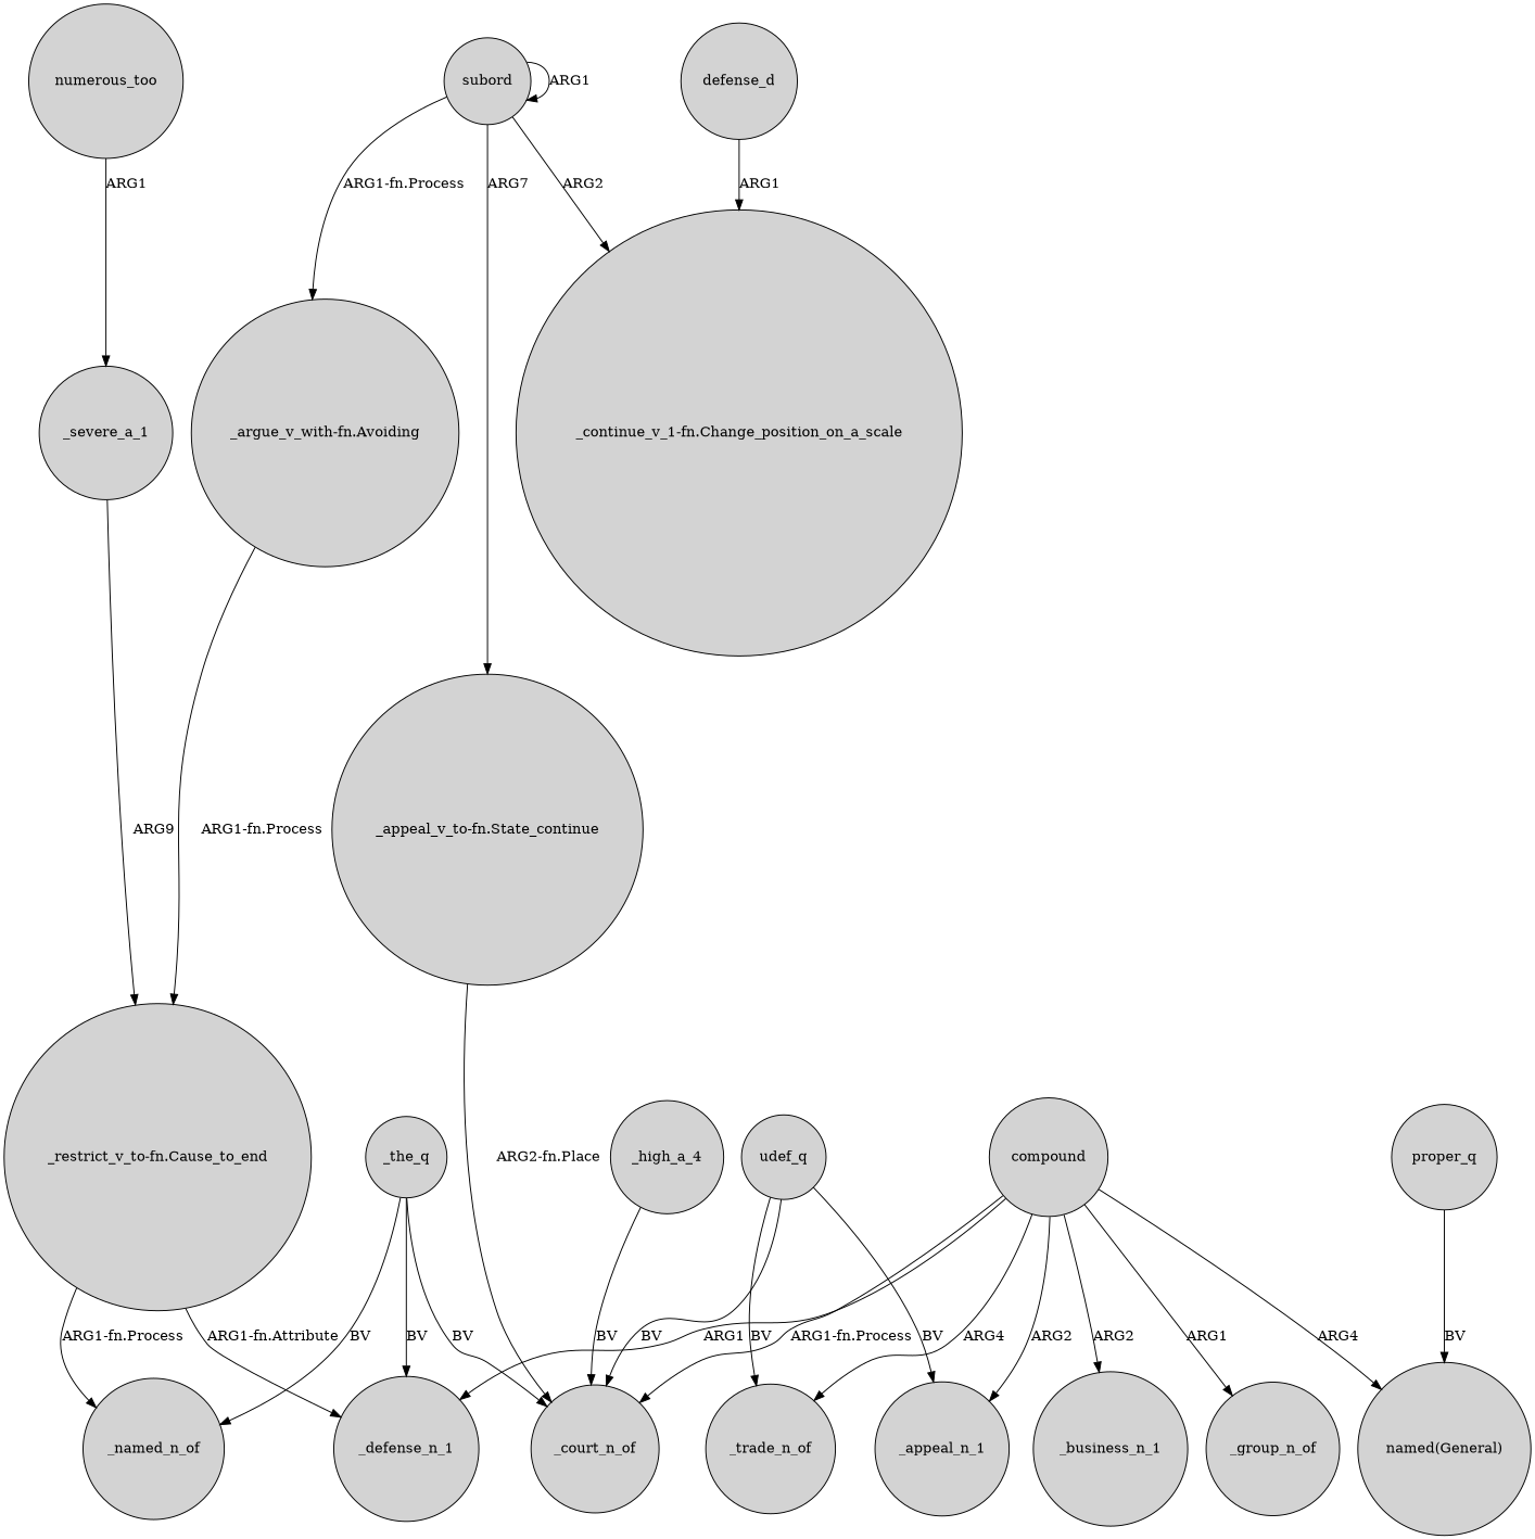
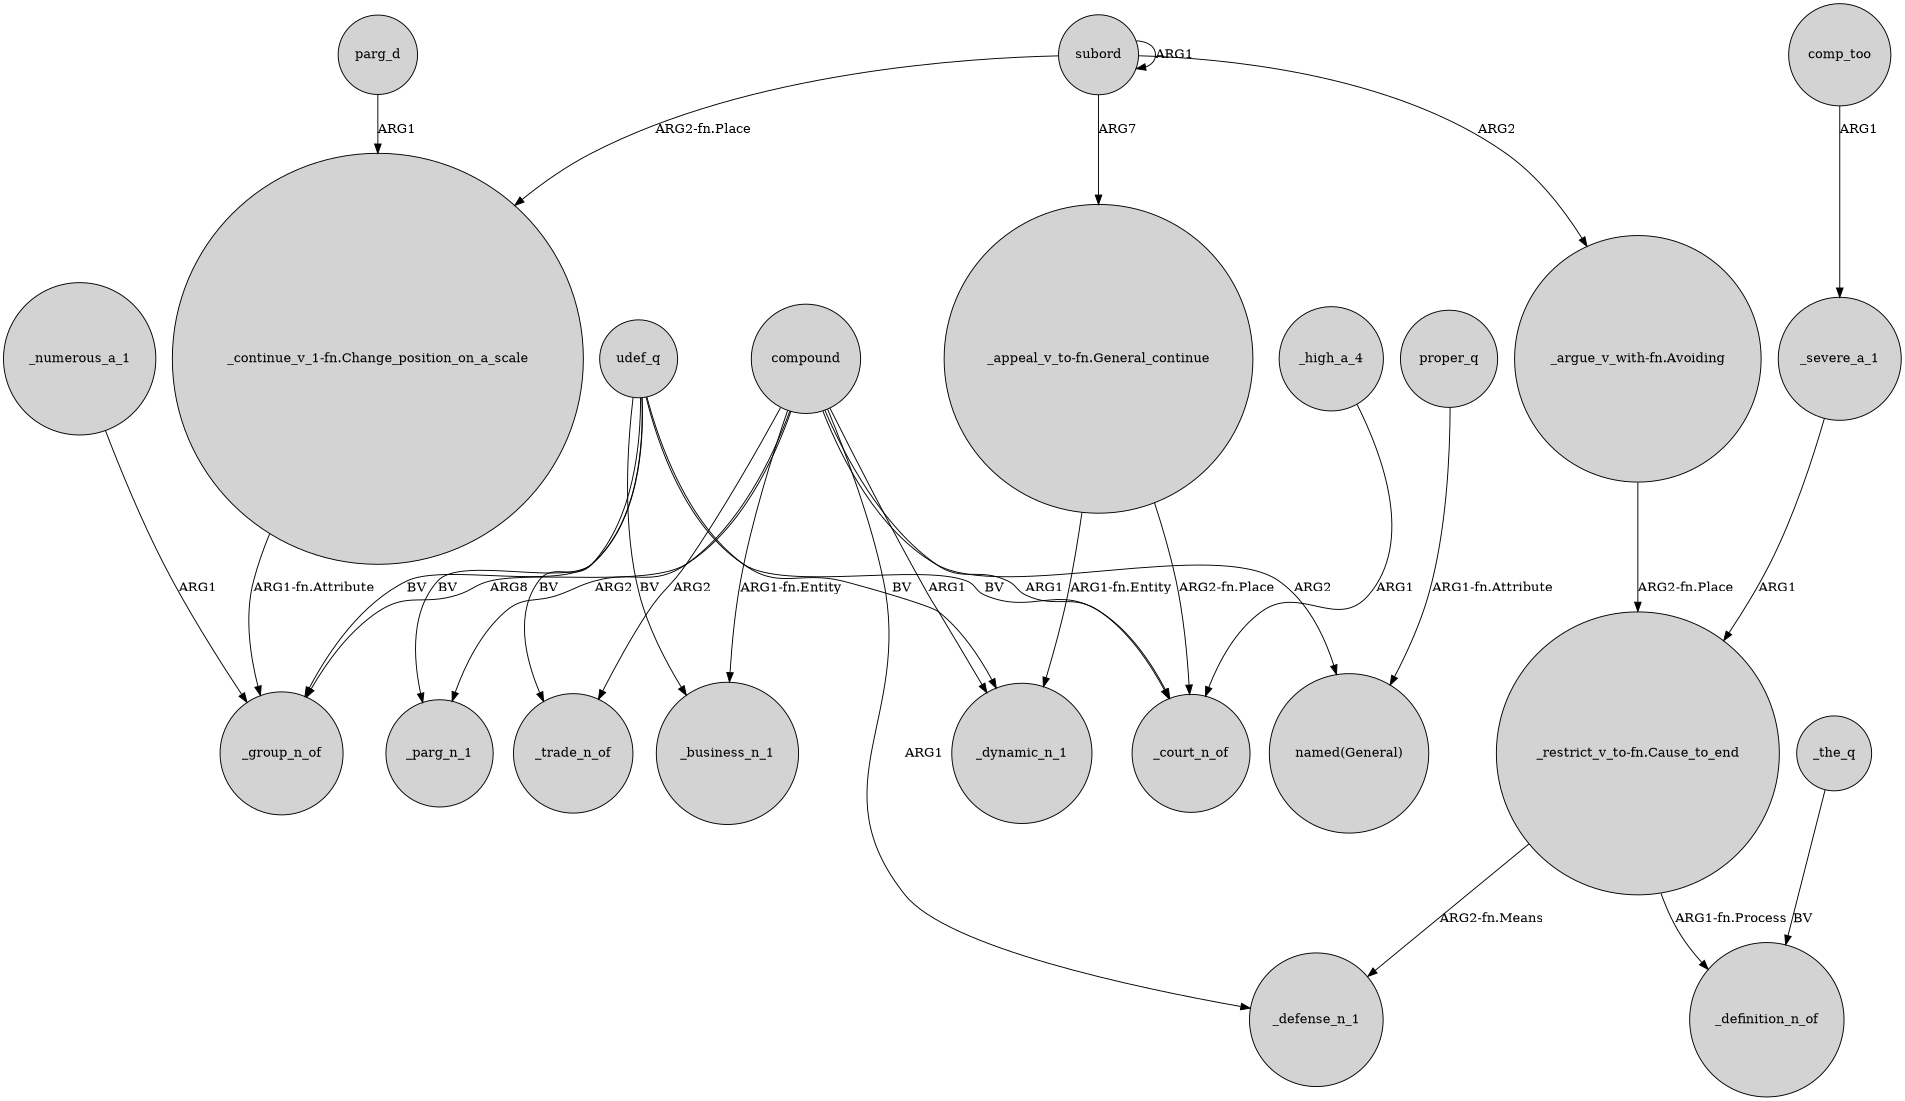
  digraph {
    node [shape=circle style=filled]
    "_argue_v_with-fn.Avoiding"
    "_restrict_v_to-fn.Cause_to_end"
    _defense_n_1
-   _definition_n_of [label=_named_n_of]
+   _definition_n_of
    udef_q
    _group_n_of
+   _dynamic_n_1
    _court_n_of
    _business_n_1
-   _appeal_n_1
+   _appeal_n_1 [label=_parg_n_1]
    _trade_n_of
-   "_appeal_v_to-fn.State_continue"
+   "_appeal_v_to-fn.State_continue" [label="_appeal_v_to-fn.General_continue"]
    subord
    n14 [label="_continue_v_1-fn.Change_position_on_a_scale"]
+   _numerous_a_1
    _the_q
    _severe_a_1
    compound
    "named(General)"
-   parg_d [label=defense_d]
+   parg_d
    n21 [label=_high_a_4]
    proper_q
-   comp_too [label=numerous_too]
-   "_argue_v_with-fn.Avoiding" -> "_restrict_v_to-fn.Cause_to_end" [label="ARG1-fn.Process"]
-   "_restrict_v_to-fn.Cause_to_end" -> _defense_n_1 [label="ARG1-fn.Attribute"]
+   comp_too
+   "_argue_v_with-fn.Avoiding" -> "_restrict_v_to-fn.Cause_to_end" [label="ARG2-fn.Place"]
+   "_restrict_v_to-fn.Cause_to_end" -> _defense_n_1 [label="ARG2-fn.Means"]
    "_restrict_v_to-fn.Cause_to_end" -> _definition_n_of [label="ARG1-fn.Process"]
+   udef_q -> _group_n_of [label=BV]
+   udef_q -> _dynamic_n_1 [label=BV]
    udef_q -> _court_n_of [label=BV]
+   udef_q -> _business_n_1 [label=BV]
    udef_q -> _appeal_n_1 [label=BV]
    udef_q -> _trade_n_of [label=BV]
+   "_appeal_v_to-fn.State_continue" -> _dynamic_n_1 [label="ARG1-fn.Entity"]
    "_appeal_v_to-fn.State_continue" -> _court_n_of [label="ARG2-fn.Place"]
-   subord -> "_argue_v_with-fn.Avoiding" [label="ARG1-fn.Process"]
+   subord -> "_argue_v_with-fn.Avoiding" [label=ARG2]
    subord -> "_appeal_v_to-fn.State_continue" [label=ARG7]
    subord -> subord [label=ARG1]
-   subord -> n14 [label=ARG2]
-   _the_q -> _defense_n_1 [label=BV]
+   subord -> n14 [label="ARG2-fn.Place"]
+   n14 -> _group_n_of [label="ARG1-fn.Attribute"]
+   _numerous_a_1 -> _group_n_of [label=ARG1]
    _the_q -> _definition_n_of [label=BV]
-   _the_q -> _court_n_of [label=BV]
-   _severe_a_1 -> "_restrict_v_to-fn.Cause_to_end" [label=ARG9]
+   _severe_a_1 -> "_restrict_v_to-fn.Cause_to_end" [label=ARG1]
    compound -> _defense_n_1 [label=ARG1]
-   compound -> _group_n_of [label=ARG1]
-   compound -> _court_n_of [label="ARG1-fn.Process"]
-   compound -> _business_n_1 [label=ARG2]
+   compound -> _group_n_of [label=ARG8]
+   compound -> _dynamic_n_1 [label=ARG1]
+   compound -> _court_n_of [label=ARG1]
+   compound -> _business_n_1 [label="ARG1-fn.Entity"]
    compound -> _appeal_n_1 [label=ARG2]
-   compound -> _trade_n_of [label=ARG4]
-   compound -> "named(General)" [label=ARG4]
+   compound -> _trade_n_of [label=ARG2]
+   compound -> "named(General)" [label=ARG2]
    parg_d -> n14 [label=ARG1]
-   n21 -> _court_n_of [label=BV]
-   proper_q -> "named(General)" [label=BV]
+   n21 -> _court_n_of [label=ARG1]
+   proper_q -> "named(General)" [label="ARG1-fn.Attribute"]
    comp_too -> _severe_a_1 [label=ARG1]
  }
